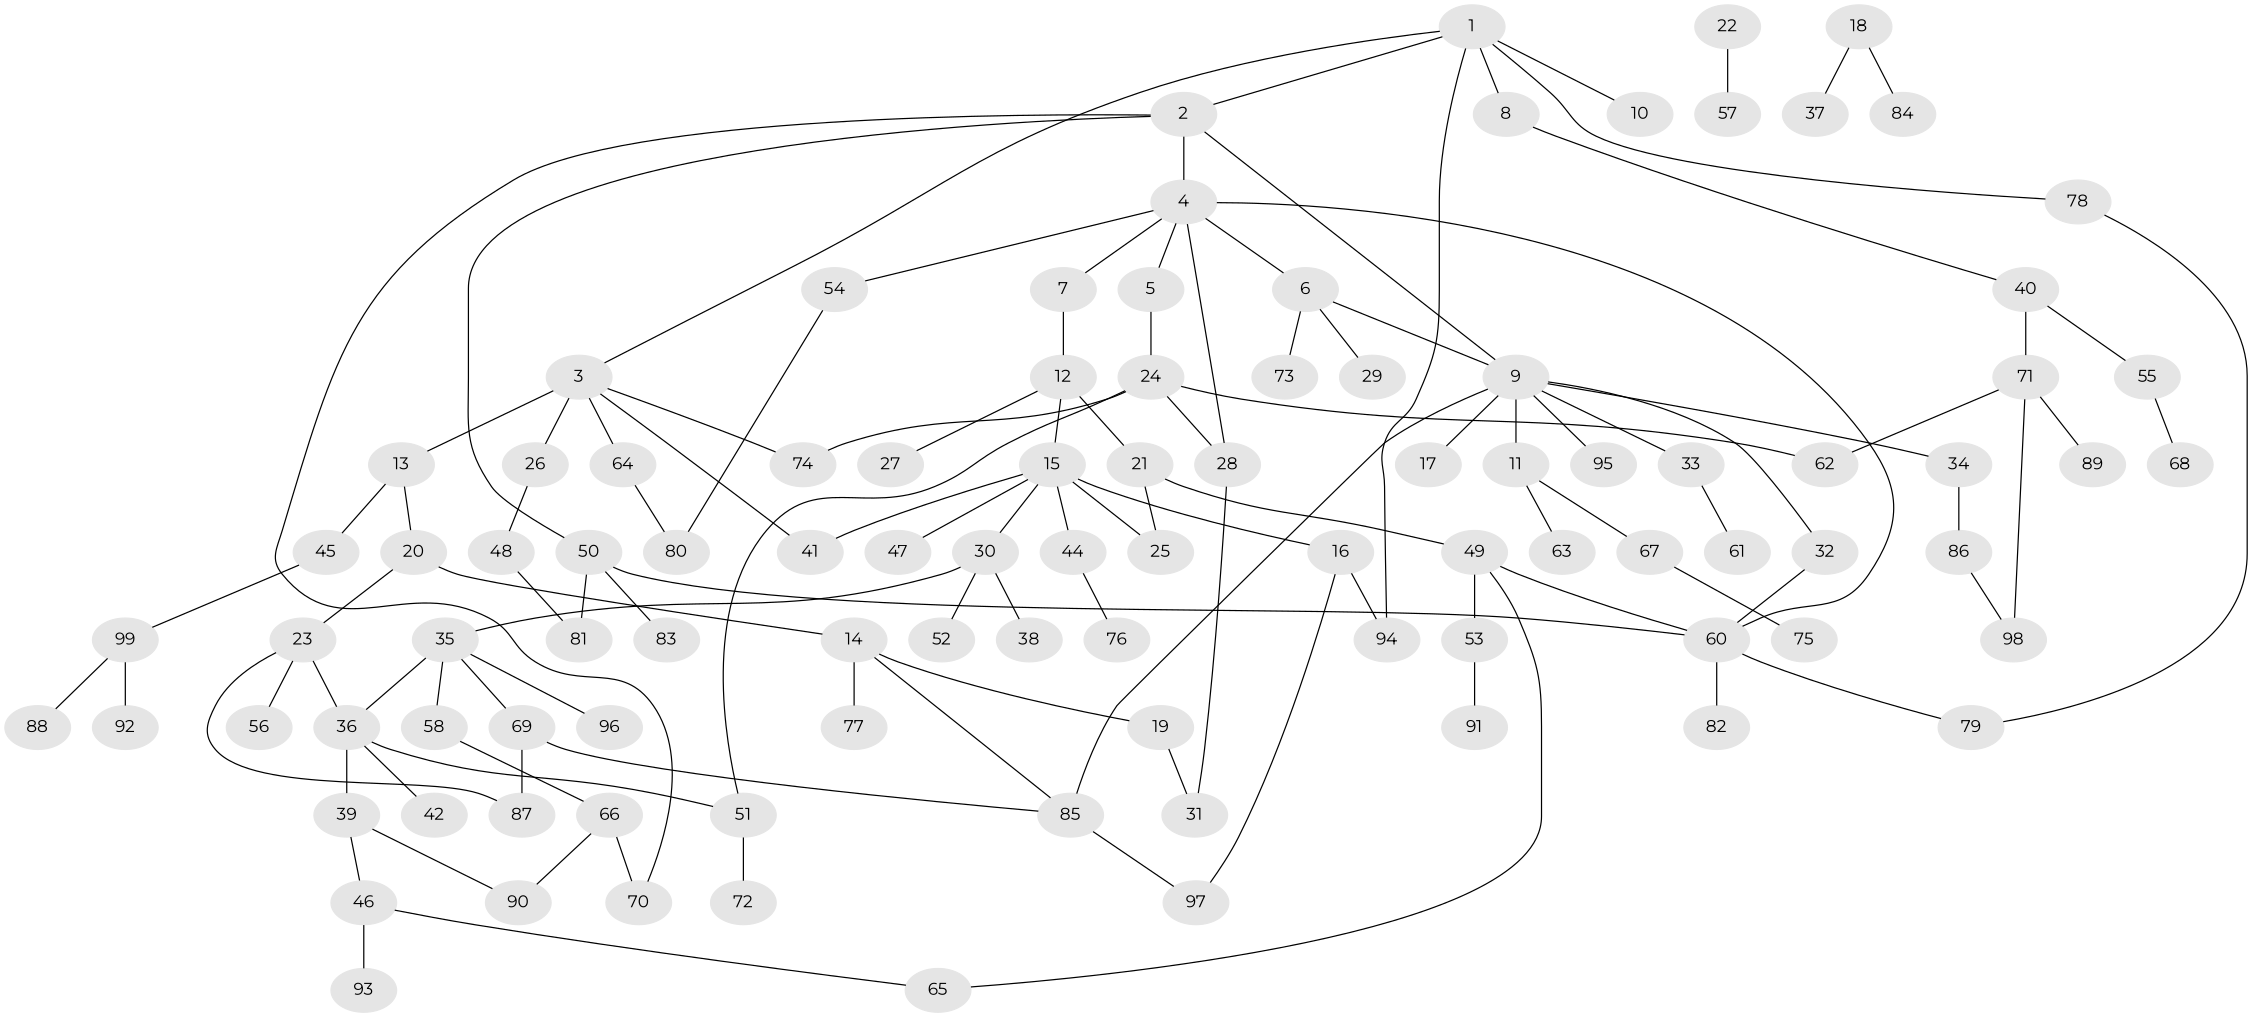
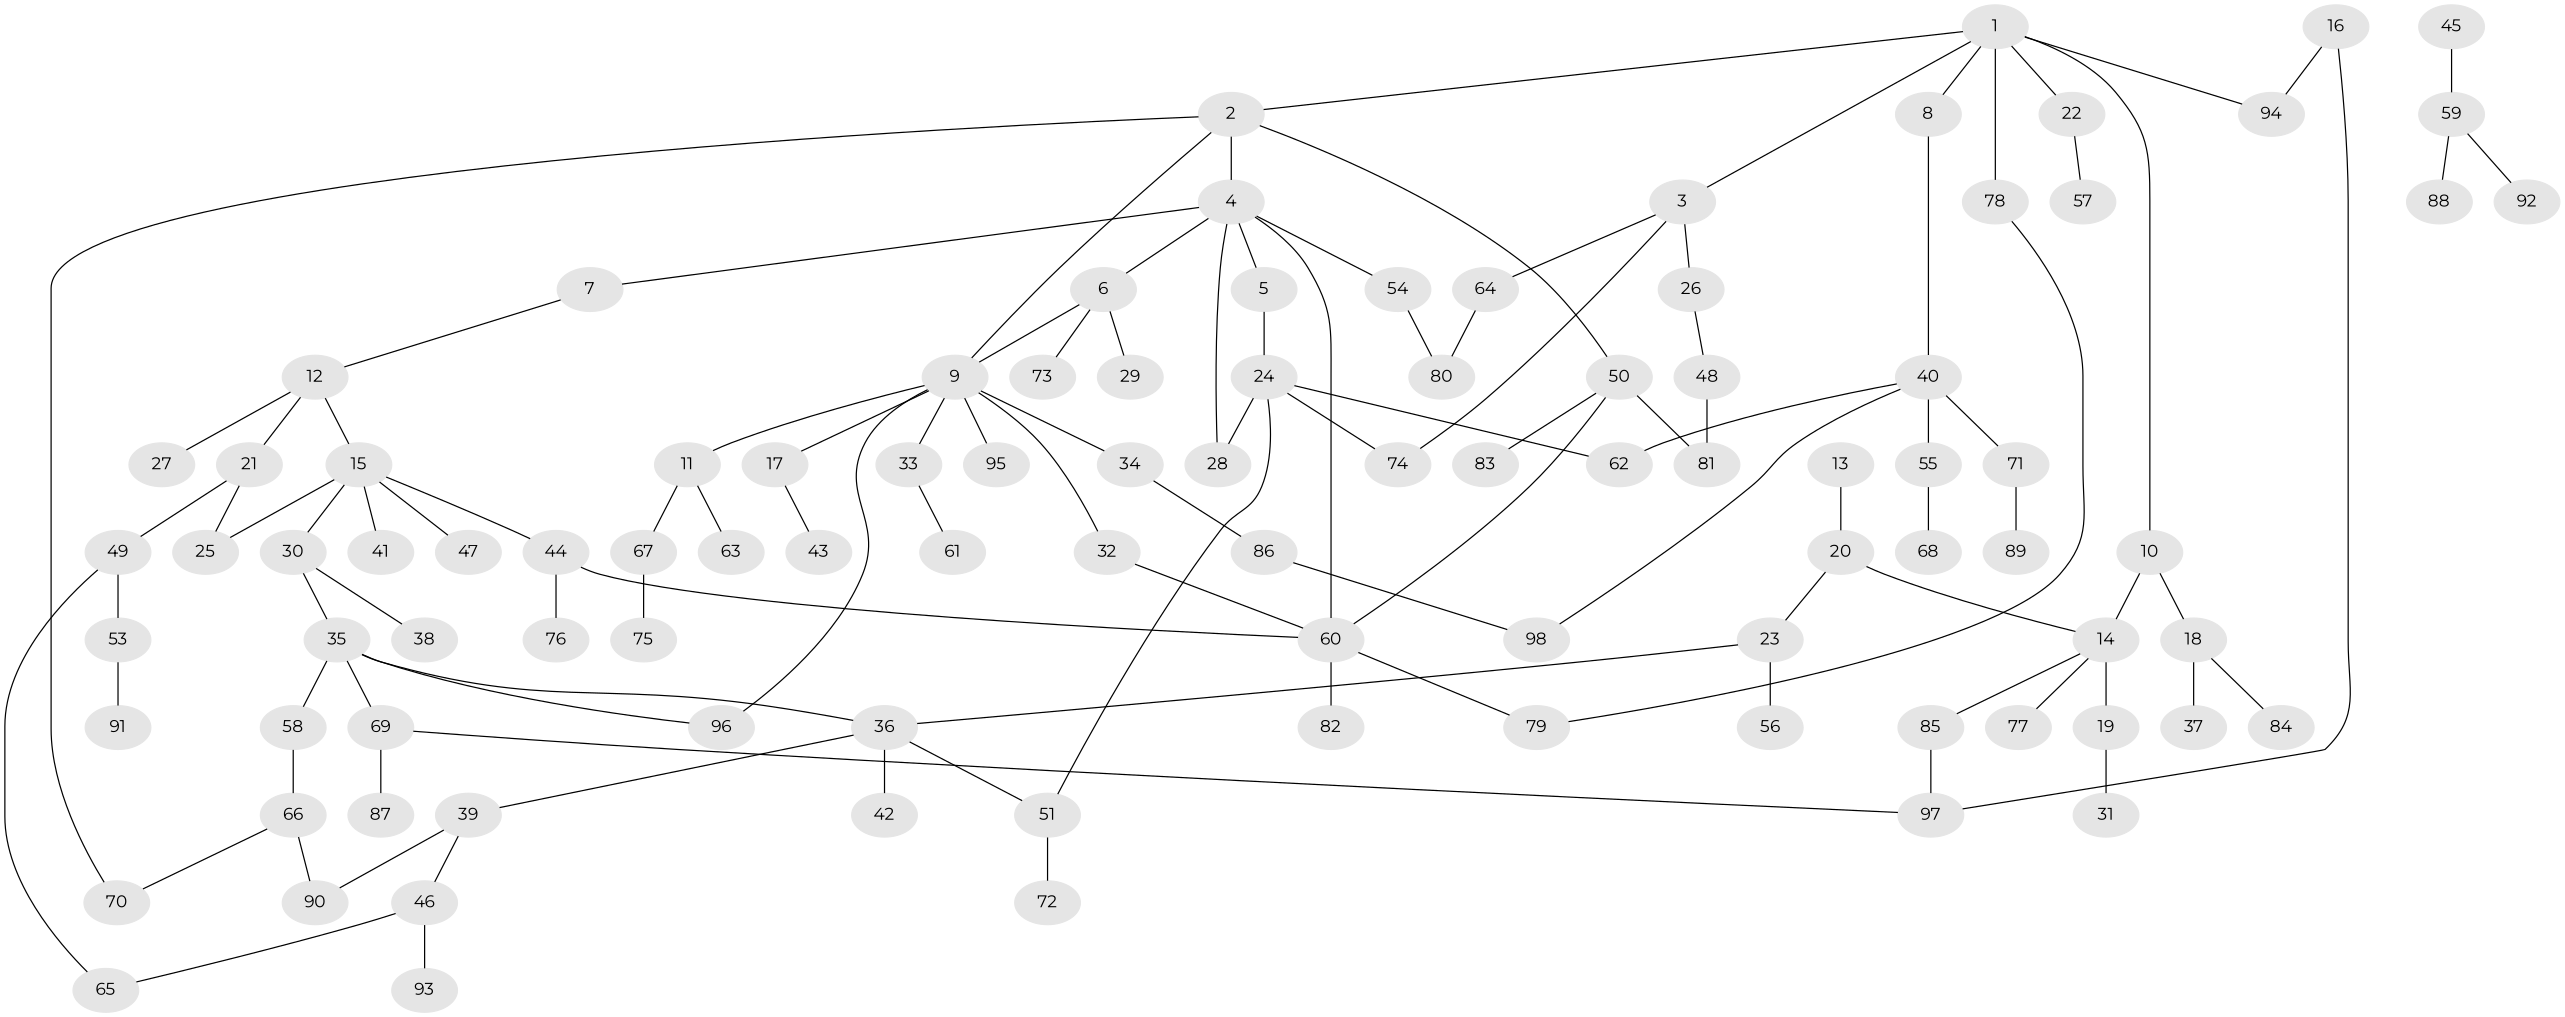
  graph {
    fontname=Montserrat
    node [color=gray90 fontname=Montserrat style=filled]
    edge [fontname=Montserrat]
    1
    2
    3
    8
    10
    22
    78
    94
    4
    9
    50
    70
    13
    26
    41
    64
    74
    40
    14
    18
    57
    79
    5
    6
    7
    28
    54
    60
    11
    17
    32
    33
    34
    95
    96
    81
    83
    20
    45
    48
    80
    24
    29
    73
    12
    31
    82
    51
    62
    15
    21
    27
    55
    71
    98
    63
    67
+   43
    61
    86
    19
    77
    85
    37
    84
    75
    16
    25
    30
    44
    47
    49
    23
-   59 [label=99]
+   59
    97
    35
    38
-   52
    76
    36
    56
    87
    65
    53
    39
    42
    72
    58
    69
    66
    46
    90
    93
    68
    89
    88
    92
    91
    1 -- 2
    1 -- 3
    1 -- 8
    1 -- 10
+   1 -- 22
    1 -- 78
    1 -- 94
    2 -- 4
    2 -- 9
    2 -- 50
    2 -- 70
-   3 -- 13
    3 -- 26
-   3 -- 41
    3 -- 64
    3 -- 74
    8 -- 40
+   10 -- 14
+   10 -- 18
    22 -- 57
    78 -- 79
    4 -- 5
    4 -- 6
    4 -- 7
    4 -- 28
    4 -- 54
    4 -- 60
    9 -- 11
    9 -- 17
    9 -- 32
    9 -- 33
    9 -- 34
    9 -- 95
-   9 -- 85
+   9 -- 96
    50 -- 60
    50 -- 81
    50 -- 83
    13 -- 20
-   13 -- 45
    26 -- 48
    64 -- 80
-   71 -- 62
+   40 -- 62
    40 -- 55
    40 -- 71
-   71 -- 98
+   40 -- 98
    14 -- 19
    14 -- 77
    14 -- 85
    18 -- 37
    18 -- 84
    5 -- 24
    6 -- 9
    6 -- 29
    6 -- 73
    7 -- 12
-   28 -- 31
    54 -- 80
    60 -- 79
    60 -- 82
    11 -- 63
    11 -- 67
+   17 -- 43
    32 -- 60
    33 -- 61
    34 -- 86
    20 -- 14
    20 -- 23
    45 -- 59
    48 -- 81
    24 -- 74
    24 -- 28
    24 -- 51
    24 -- 62
    12 -- 15
    12 -- 21
    12 -- 27
    51 -- 72
    15 -- 41
-   15 -- 16
    15 -- 25
    15 -- 30
    15 -- 44
    15 -- 47
    21 -- 25
    21 -- 49
    55 -- 68
    71 -- 89
    67 -- 75
    86 -- 98
    19 -- 31
    85 -- 97
    16 -- 94
    16 -- 97
    30 -- 35
    30 -- 38
-   30 -- 52
-   49 -- 60
+   44 -- 60
    44 -- 76
    49 -- 65
    49 -- 53
    23 -- 36
    23 -- 56
-   23 -- 87
    59 -- 88
    59 -- 92
    35 -- 96
    35 -- 36
    35 -- 58
    35 -- 69
    36 -- 51
    36 -- 39
    36 -- 42
    53 -- 91
    39 -- 46
    39 -- 90
    58 -- 66
-   69 -- 85
+   69 -- 97
    69 -- 87
    66 -- 70
    66 -- 90
    46 -- 65
    46 -- 93
  }
